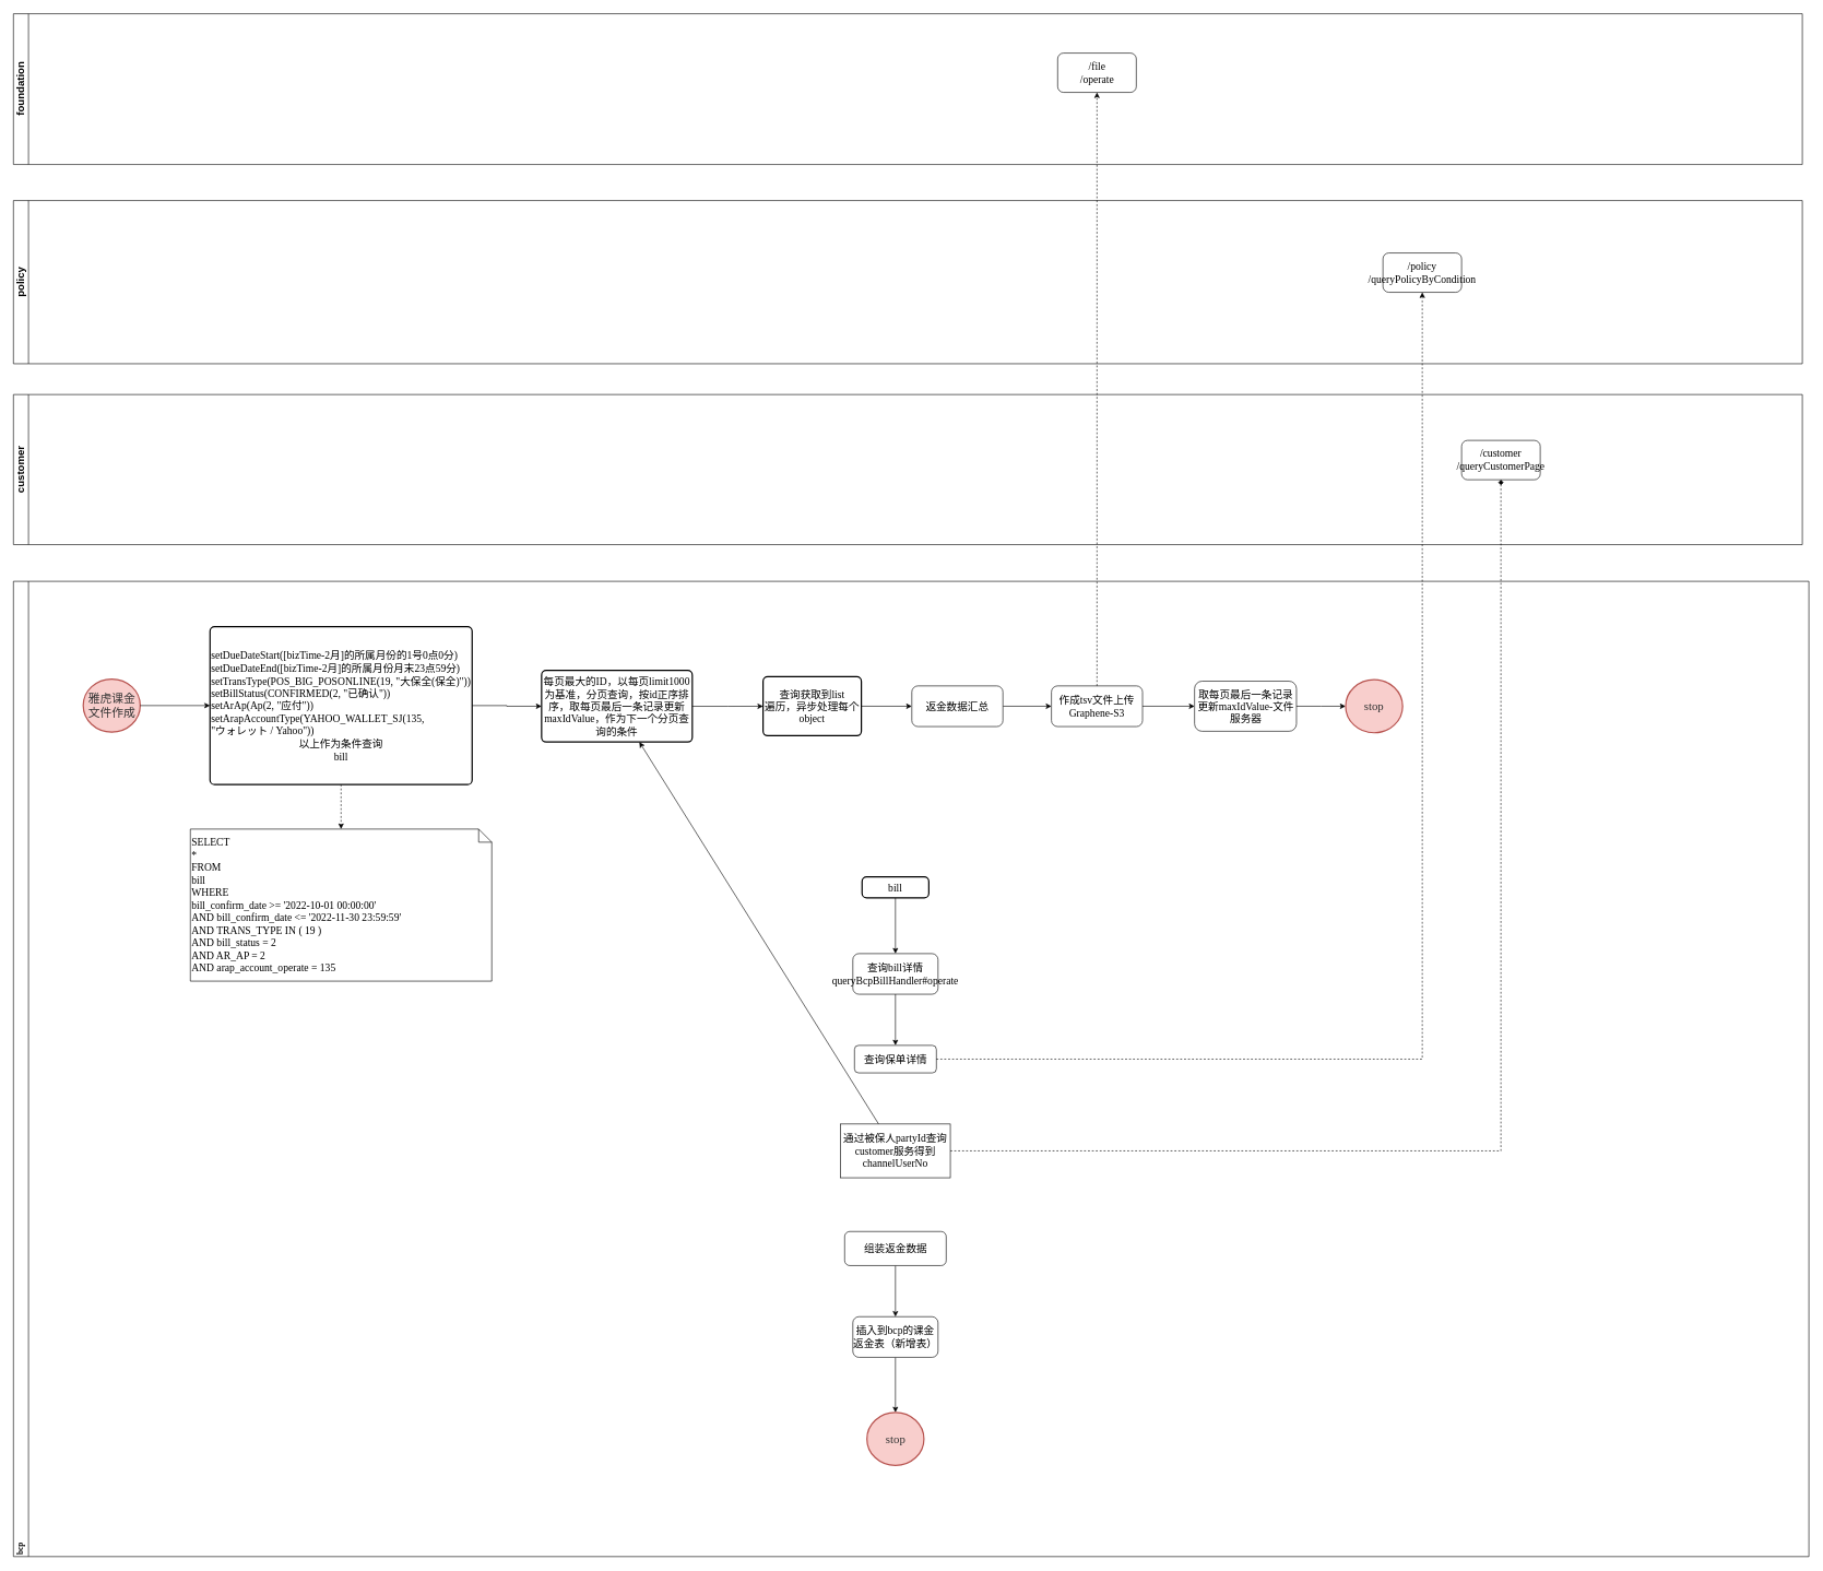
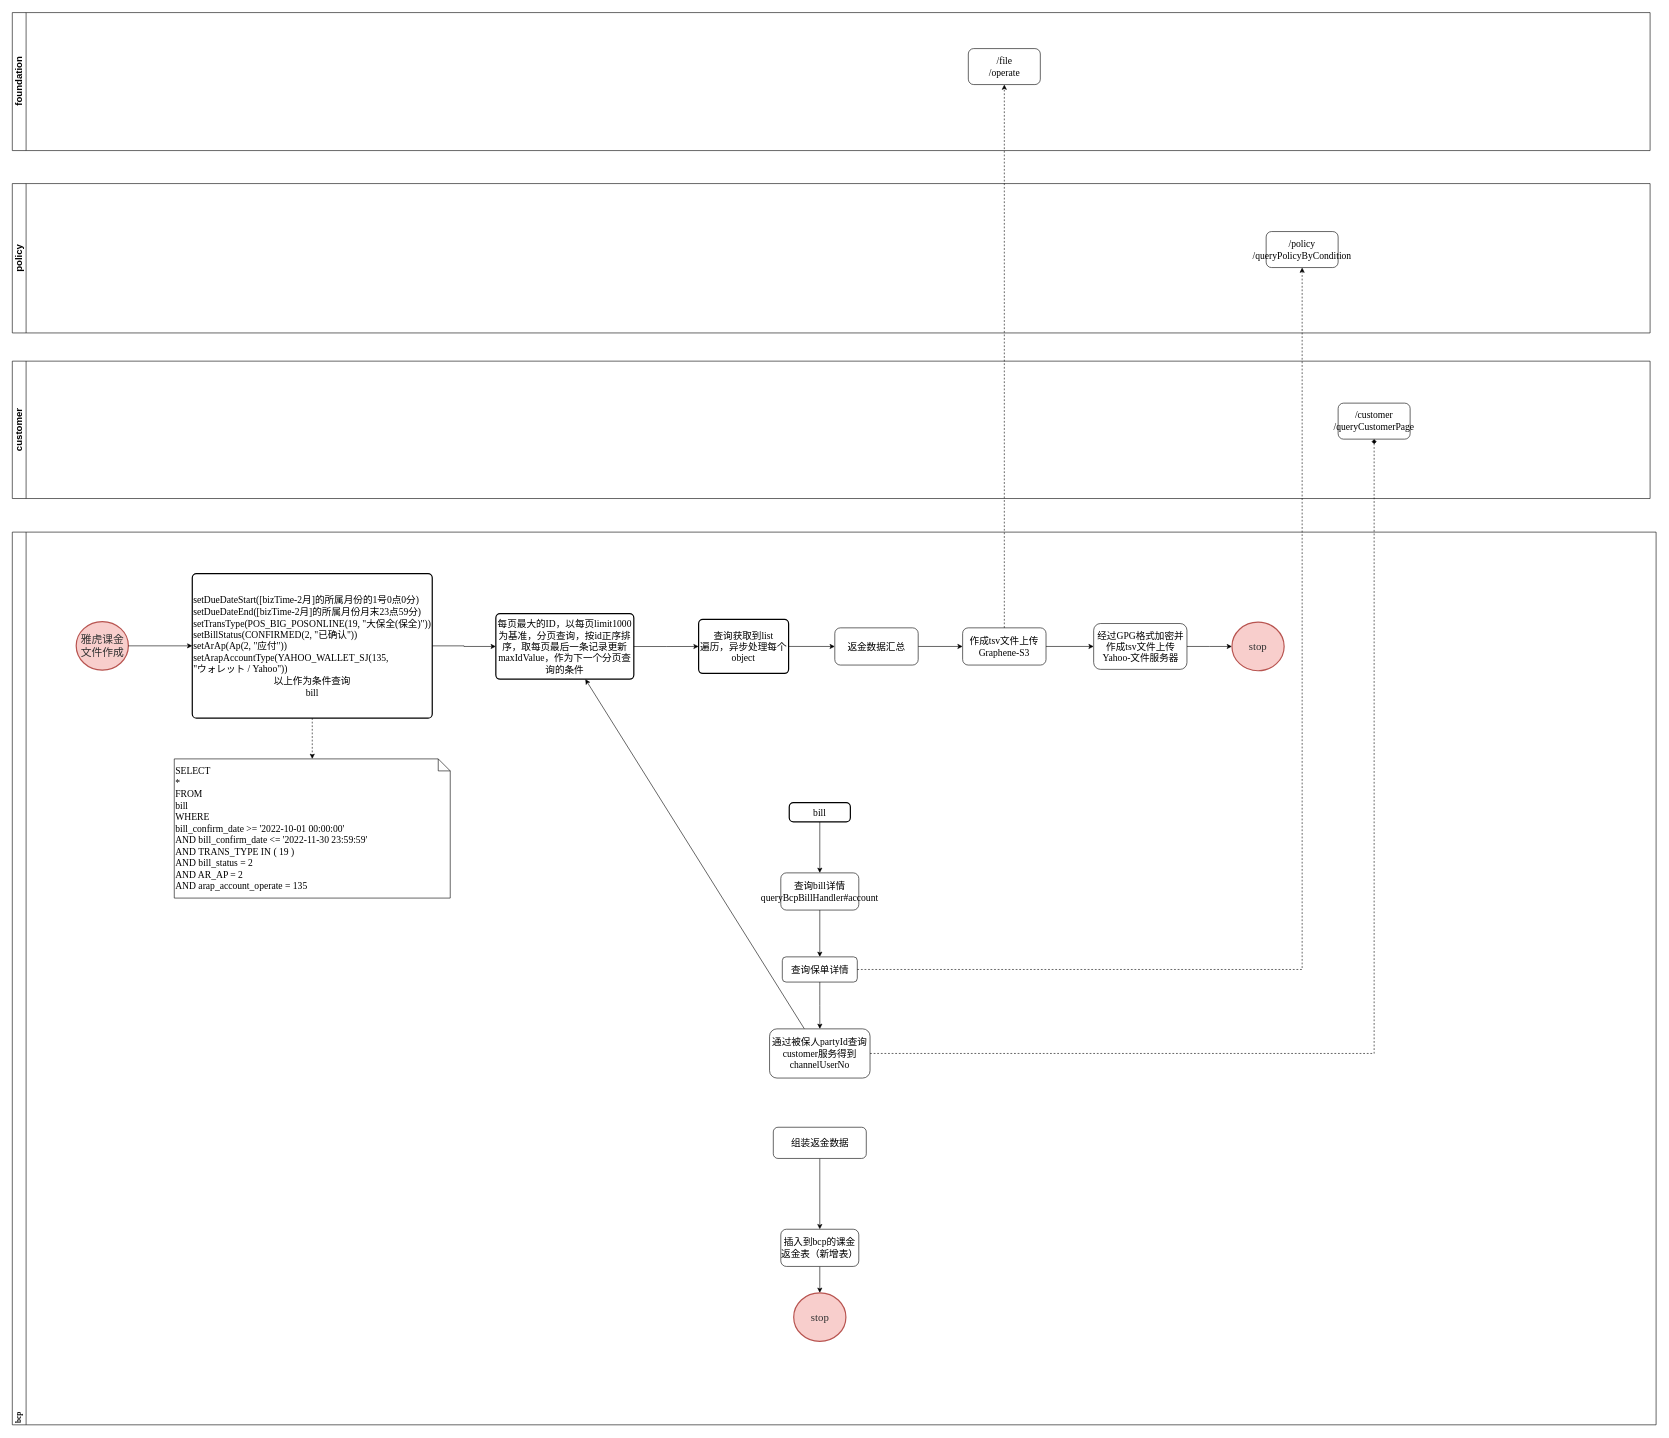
  <mxCell id="0" />
  <mxCell id="1" parent="0" />
  <mxCell id="2" value="bcp" style="swimlane;horizontal=0;whiteSpace=wrap;html=1;fontFamily=Lucida Console;verticalAlign=middle;align=left;" parent="1" vertex="1"><mxGeometry x="20" y="886" width="2740" height="1488" as="geometry" /></mxCell>
  <mxCell id="3" style="edgeStyle=orthogonalEdgeStyle;rounded=0;orthogonalLoop=1;jettySize=auto;html=1;entryX=0.5;entryY=0;entryDx=0;entryDy=0;exitX=0.5;exitY=1;exitDx=0;exitDy=0;" parent="2" source="12" target="24" edge="1"><mxGeometry relative="1" as="geometry"><mxPoint x="1346.1" y="493" as="sourcePoint" /><mxPoint x="1346" y="541.0" as="targetPoint" /></mxGeometry></mxCell>
  <mxCell id="4" value="" style="edgeStyle=none;rounded=0;orthogonalLoop=1;jettySize=auto;html=1;fontFamily=Lucida Console;fontSize=16;" parent="2" source="5" target="9" edge="1"><mxGeometry relative="1" as="geometry" /></mxCell>
  <mxCell id="5" value="返金数据汇总" style="rounded=1;whiteSpace=wrap;html=1;fontSize=16;fontFamily=Lucida Console;" parent="2" vertex="1"><mxGeometry x="1371" y="159.58" width="139" height="62" as="geometry" /></mxCell>
  <mxCell id="6" value="&lt;font color=&quot;#323232&quot;&gt;&lt;span style=&quot;font-size: 18px; background-color: rgba(255, 255, 255, 0.01);&quot;&gt;雅虎课金文件作成&lt;/span&gt;&lt;/font&gt;" style="strokeWidth=2;html=1;shape=mxgraph.flowchart.start_2;whiteSpace=wrap;fillColor=#f8cecc;strokeColor=#b85450;fontFamily=Lucida Console;" parent="2" vertex="1"><mxGeometry x="106.5" y="149.08" width="87" height="81" as="geometry" /></mxCell>
  <mxCell id="7" style="edgeStyle=orthogonalEdgeStyle;rounded=0;orthogonalLoop=1;jettySize=auto;html=1;entryX=0;entryY=0.5;entryDx=0;entryDy=0;" parent="2" source="6" target="14" edge="1"><mxGeometry relative="1" as="geometry"><mxPoint x="303" y="142" as="targetPoint" /></mxGeometry></mxCell>
  <mxCell id="8" value="" style="edgeStyle=none;rounded=0;orthogonalLoop=1;jettySize=auto;html=1;fontFamily=Lucida Console;fontSize=16;" parent="2" source="9" target="11" edge="1"><mxGeometry relative="1" as="geometry" /></mxCell>
  <mxCell id="9" value="作成tsv文件上传Graphene-S3" style="rounded=1;whiteSpace=wrap;html=1;fontSize=16;fontFamily=Lucida Console;" parent="2" vertex="1"><mxGeometry x="1584.07" y="159.58" width="139" height="62" as="geometry" /></mxCell>
  <mxCell id="10" value="" style="edgeStyle=orthogonalEdgeStyle;rounded=0;orthogonalLoop=1;jettySize=auto;html=1;fontFamily=Lucida Console;fontSize=16;" parent="2" source="11" target="31" edge="1"><mxGeometry relative="1" as="geometry" /></mxCell>
- <mxCell id="11" value="取每页最后一条记录更新maxIdValue-文件服务器" style="rounded=1;whiteSpace=wrap;html=1;fontSize=16;fontFamily=Lucida Console;" parent="2" vertex="1"><mxGeometry x="1802.5" y="152.35" width="155.5" height="76.43" as="geometry" /></mxCell>
+ <mxCell id="11" value="经过GPG格式加密并作成tsv文件上传Yahoo-文件服务器" style="rounded=1;whiteSpace=wrap;html=1;fontSize=16;fontFamily=Lucida Console;" parent="2" vertex="1"><mxGeometry x="1802.5" y="152.35" width="155.5" height="76.43" as="geometry" /></mxCell>
  <mxCell id="12" value="&lt;div class=&quot;mind-clipboard&quot; style=&quot;font-size: 16px;&quot;&gt;&lt;div style=&quot;font-size: 16px;&quot;&gt;bill&lt;/div&gt;&lt;/div&gt;" style="rounded=1;whiteSpace=wrap;html=1;absoluteArcSize=1;arcSize=14;strokeWidth=2;fontFamily=Lucida Console;fontSize=16;" parent="2" vertex="1"><mxGeometry x="1295.07" y="451" width="101.87" height="32" as="geometry" /></mxCell>
  <mxCell id="13" value="" style="rounded=0;orthogonalLoop=1;jettySize=auto;html=1;fontFamily=Lucida Console;fontSize=16;dashed=1;" edge="1" parent="2" source="14" target="32"><mxGeometry relative="1" as="geometry" /></mxCell>
  <mxCell id="14" value="&lt;div class=&quot;mind-clipboard&quot; style=&quot;font-size: 16px;&quot;&gt;setDueDateStart([bizTime-2月]的所属月份的1号0点0分)&lt;br&gt;setDueDateEnd([bizTime-2月]的所属月份月末23点59分)&lt;br&gt;setTransType(POS_BIG_POSONLINE(19, &quot;大保全(保全)&quot;))&lt;div style=&quot;font-size: 16px;&quot;&gt;setBillStatus(CONFIRMED(2, &quot;已确认&quot;))&lt;br style=&quot;font-size: 16px;&quot;&gt;&lt;/div&gt;&lt;div style=&quot;font-size: 16px;&quot;&gt;setArAp(Ap(2, &quot;应付&quot;))&lt;/div&gt;&lt;div style=&quot;font-size: 16px;&quot;&gt;setArapAccountType(YAHOO_WALLET_SJ(135,&lt;br&gt;&quot;ウォレット / Yahoo&quot;))&lt;br style=&quot;font-size: 16px;&quot;&gt;&lt;/div&gt;&lt;div style=&quot;text-align: center; font-size: 16px;&quot;&gt;以上作为条件查询&lt;/div&gt;&lt;div style=&quot;text-align: center; font-size: 16px;&quot;&gt;bill&lt;/div&gt;&lt;/div&gt;" style="rounded=1;whiteSpace=wrap;html=1;absoluteArcSize=1;arcSize=14;strokeWidth=2;fontFamily=Lucida Console;align=left;fontSize=16;" parent="2" vertex="1"><mxGeometry x="300" y="69.16" width="400" height="240.84" as="geometry" /></mxCell>
  <mxCell id="15" value="&lt;div class=&quot;mind-clipboard&quot; style=&quot;font-size: 16px;&quot;&gt;&lt;div class=&quot;mind-clipboard&quot; style=&quot;font-size: 16px;&quot;&gt;每页最大的ID，以每页limit1000为基准，分页查询，按id正序排序，取每页最后一条记录更新maxIdValue，作为下一个分页查询的条件&lt;br style=&quot;font-size: 16px;&quot;&gt;&lt;/div&gt;&lt;/div&gt;" style="rounded=1;whiteSpace=wrap;html=1;absoluteArcSize=1;arcSize=14;strokeWidth=2;fontFamily=Lucida Console;fontSize=16;" parent="2" vertex="1"><mxGeometry x="806" y="135.95" width="230" height="109.25" as="geometry" /></mxCell>
  <mxCell id="16" style="edgeStyle=orthogonalEdgeStyle;rounded=0;orthogonalLoop=1;jettySize=auto;html=1;entryX=0;entryY=0.5;entryDx=0;entryDy=0;" parent="2" source="14" target="15" edge="1"><mxGeometry relative="1" as="geometry" /></mxCell>
  <mxCell id="17" value="" style="edgeStyle=none;rounded=0;orthogonalLoop=1;jettySize=auto;html=1;fontFamily=Lucida Console;fontSize=16;" parent="2" source="18" target="5" edge="1"><mxGeometry relative="1" as="geometry" /></mxCell>
  <mxCell id="18" value="&lt;div class=&quot;mind-clipboard&quot; style=&quot;font-size: 16px;&quot;&gt;查询获取到list&lt;div style=&quot;font-size: 16px;&quot;&gt;遍历，异步处理每个object&lt;/div&gt;&lt;/div&gt;" style="rounded=1;whiteSpace=wrap;html=1;absoluteArcSize=1;arcSize=14;strokeWidth=2;fontFamily=Lucida Console;fontSize=16;" parent="2" vertex="1"><mxGeometry x="1144" y="145.57" width="150" height="90" as="geometry" /></mxCell>
  <mxCell id="19" value="" style="edgeStyle=orthogonalEdgeStyle;rounded=0;orthogonalLoop=1;jettySize=auto;html=1;" parent="2" source="15" target="18" edge="1"><mxGeometry relative="1" as="geometry" /></mxCell>
  <mxCell id="20" value="" style="edgeStyle=none;rounded=0;orthogonalLoop=1;jettySize=auto;html=1;fontFamily=Lucida Console;fontSize=16;" edge="1" parent="2" source="21" target="15"><mxGeometry relative="1" as="geometry" /></mxCell>
- <mxCell id="21" value="通过被保人partyId查询customer服务得到channelUserNo" style="whiteSpace=wrap;html=1;fontFamily=Lucida Console;fontSize=16;rounded=0;" parent="2" vertex="1"><mxGeometry x="1262.25" y="828" width="167.5" height="82" as="geometry" /></mxCell>
+ <mxCell id="21" value="通过被保人partyId查询customer服务得到channelUserNo" style="rounded=1;whiteSpace=wrap;html=1;fontFamily=Lucida Console;fontSize=16;" parent="2" vertex="1"><mxGeometry x="1262.25" y="828" width="167.5" height="82" as="geometry" /></mxCell>
+ <mxCell id="22" value="" style="edgeStyle=orthogonalEdgeStyle;rounded=0;orthogonalLoop=1;jettySize=auto;html=1;fontFamily=Lucida Console;fontSize=13;exitX=0.5;exitY=1;exitDx=0;exitDy=0;" parent="2" source="29" target="21" edge="1"><mxGeometry relative="1" as="geometry"><mxPoint x="1346" y="770" as="sourcePoint" /></mxGeometry></mxCell>
  <mxCell id="23" value="" style="edgeStyle=none;rounded=0;orthogonalLoop=1;jettySize=auto;html=1;fontFamily=Lucida Console;fontSize=16;" edge="1" parent="2" source="24" target="29"><mxGeometry relative="1" as="geometry" /></mxCell>
- <mxCell id="24" value="查询bill详情&lt;br&gt;queryBcpBillHandler#operate" style="rounded=1;whiteSpace=wrap;html=1;fontFamily=Lucida Console;fontSize=16;" parent="2" vertex="1"><mxGeometry x="1281" y="568" width="130" height="62" as="geometry" /></mxCell>
+ <mxCell id="24" value="查询bill详情&lt;br&gt;queryBcpBillHandler#account" style="rounded=1;whiteSpace=wrap;html=1;fontFamily=Lucida Console;fontSize=16;" parent="2" vertex="1"><mxGeometry x="1281" y="568" width="130" height="62" as="geometry" /></mxCell>
  <mxCell id="25" value="" style="edgeStyle=orthogonalEdgeStyle;rounded=0;orthogonalLoop=1;jettySize=auto;html=1;fontFamily=Lucida Console;fontSize=16;" parent="2" source="26" target="28" edge="1"><mxGeometry relative="1" as="geometry" /></mxCell>
  <mxCell id="26" value="组装返金数据" style="rounded=1;whiteSpace=wrap;html=1;fontFamily=Lucida Console;fontSize=16;" parent="2" vertex="1"><mxGeometry x="1268.5" y="992" width="155" height="52" as="geometry" /></mxCell>
  <mxCell id="27" style="edgeStyle=orthogonalEdgeStyle;rounded=0;orthogonalLoop=1;jettySize=auto;html=1;entryX=0.5;entryY=0;entryDx=0;entryDy=0;entryPerimeter=0;fontFamily=Lucida Console;fontSize=16;exitX=0.5;exitY=1;exitDx=0;exitDy=0;" parent="2" source="28" target="30" edge="1"><mxGeometry relative="1" as="geometry" /></mxCell>
- <mxCell id="28" value="插入到bcp的课金返金表（新增表）" style="rounded=1;whiteSpace=wrap;html=1;fontFamily=Lucida Console;fontSize=16;" parent="2" vertex="1"><mxGeometry x="1281" y="1122" width="130" height="62" as="geometry" /></mxCell>
+ <mxCell id="28" value="插入到bcp的课金返金表（新增表）" style="rounded=1;whiteSpace=wrap;html=1;fontFamily=Lucida Console;fontSize=16;" parent="2" vertex="1"><mxGeometry x="1281" y="1162" width="130" height="62" as="geometry" /></mxCell>
  <mxCell id="29" value="查询保单详情" style="rounded=1;whiteSpace=wrap;html=1;fontFamily=Lucida Console;fontSize=16;" parent="2" vertex="1"><mxGeometry x="1283.5" y="708" width="125" height="42" as="geometry" /></mxCell>
  <mxCell id="30" value="&lt;font color=&quot;#323232&quot;&gt;&lt;span style=&quot;background-color: rgba(255, 255, 255, 0.01);&quot;&gt;&lt;span style=&quot;font-size: 18px;&quot;&gt;stop&lt;/span&gt;&lt;br&gt;&lt;/span&gt;&lt;/font&gt;" style="strokeWidth=2;html=1;shape=mxgraph.flowchart.start_2;whiteSpace=wrap;fillColor=#f8cecc;strokeColor=#b85450;fontFamily=Lucida Console;" parent="2" vertex="1"><mxGeometry x="1302.5" y="1268" width="87" height="81" as="geometry" /></mxCell>
  <mxCell id="31" value="&lt;font color=&quot;#323232&quot;&gt;&lt;span style=&quot;background-color: rgba(255, 255, 255, 0.01);&quot;&gt;&lt;span style=&quot;font-size: 18px;&quot;&gt;stop&lt;/span&gt;&lt;br&gt;&lt;/span&gt;&lt;/font&gt;" style="strokeWidth=2;html=1;shape=mxgraph.flowchart.start_2;whiteSpace=wrap;fillColor=#f8cecc;strokeColor=#b85450;fontFamily=Lucida Console;" parent="2" vertex="1"><mxGeometry x="2033" y="150.08" width="87" height="81" as="geometry" /></mxCell>
  <mxCell id="32" value="&lt;div&gt;SELECT&lt;/div&gt;&lt;div&gt;&lt;span style=&quot;&quot;&gt;&#09;&lt;/span&gt;*&amp;nbsp;&lt;/div&gt;&lt;div&gt;FROM&lt;/div&gt;&lt;div&gt;&lt;span style=&quot;&quot;&gt;&#09;&lt;/span&gt;bill&amp;nbsp;&lt;/div&gt;&lt;div&gt;WHERE&lt;/div&gt;&lt;div&gt;&lt;span style=&quot;&quot;&gt;&#09;&lt;/span&gt;bill_confirm_date &amp;gt;= '2022-10-01 00:00:00'&amp;nbsp;&lt;/div&gt;&lt;div&gt;&lt;span style=&quot;&quot;&gt;&#09;&lt;/span&gt;AND bill_confirm_date &amp;lt;= '2022-11-30 23:59:59'&amp;nbsp;&lt;/div&gt;&lt;div&gt;&lt;span style=&quot;&quot;&gt;&#09;&lt;/span&gt;AND TRANS_TYPE IN ( 19 )&amp;nbsp;&lt;/div&gt;&lt;div&gt;&lt;span style=&quot;&quot;&gt;&#09;&lt;/span&gt;AND bill_status = 2&amp;nbsp;&lt;/div&gt;&lt;div&gt;&lt;span style=&quot;&quot;&gt;&#09;&lt;/span&gt;AND AR_AP = 2&amp;nbsp;&lt;/div&gt;&lt;div&gt;&lt;span style=&quot;&quot;&gt;&#09;&lt;/span&gt;AND arap_account_operate = 135&lt;/div&gt;" style="shape=note;size=20;whiteSpace=wrap;html=1;align=left;fontSize=16;fontFamily=Lucida Console;" vertex="1" parent="2"><mxGeometry x="270" y="378" width="460" height="232" as="geometry" /></mxCell>
  <mxCell id="33" style="edgeStyle=none;rounded=0;orthogonalLoop=1;jettySize=auto;html=1;entryX=0.5;entryY=0;entryDx=0;entryDy=0;dashed=1;fontFamily=Lucida Console;fontSize=16;" edge="1" parent="2" source="24" target="24"><mxGeometry relative="1" as="geometry" /></mxCell>
  <mxCell id="34" value="customer" style="swimlane;horizontal=0;whiteSpace=wrap;html=1;fontSize=16;" parent="1" vertex="1"><mxGeometry x="20" y="601" width="2730" height="229" as="geometry" /></mxCell>
  <mxCell id="35" value="/customer&lt;br style=&quot;font-size: 16px;&quot;&gt;/queryCustomerPage" style="rounded=1;whiteSpace=wrap;html=1;fontFamily=Lucida Console;fontSize=16;" parent="34" vertex="1"><mxGeometry x="2210" y="70" width="120" height="60" as="geometry" /></mxCell>
  <mxCell id="36" style="edgeStyle=orthogonalEdgeStyle;rounded=0;orthogonalLoop=1;jettySize=auto;html=1;entryX=0.5;entryY=1;entryDx=0;entryDy=0;fontFamily=Lucida Console;fontSize=16;dashed=1;endArrow=diamond;" parent="1" source="21" target="35" edge="1"><mxGeometry relative="1" as="geometry" /></mxCell>
  <mxCell id="37" value="policy" style="swimlane;horizontal=0;whiteSpace=wrap;html=1;fontSize=16;" parent="1" vertex="1"><mxGeometry x="20" y="305" width="2730" height="249" as="geometry" /></mxCell>
  <mxCell id="38" value="/policy&lt;br&gt;/queryPolicyByCondition" style="rounded=1;whiteSpace=wrap;html=1;fontFamily=Lucida Console;fontSize=16;" parent="37" vertex="1"><mxGeometry x="2090" y="80" width="120" height="60" as="geometry" /></mxCell>
  <mxCell id="39" style="edgeStyle=orthogonalEdgeStyle;rounded=0;orthogonalLoop=1;jettySize=auto;html=1;entryX=0.5;entryY=1;entryDx=0;entryDy=0;fontFamily=Lucida Console;fontSize=16;dashed=1;exitX=1;exitY=0.5;exitDx=0;exitDy=0;" parent="1" source="29" target="38" edge="1"><mxGeometry relative="1" as="geometry"><mxPoint x="1965" y="1815" as="sourcePoint" /></mxGeometry></mxCell>
  <mxCell id="40" value="foundation" style="swimlane;horizontal=0;whiteSpace=wrap;html=1;fontSize=16;" parent="1" vertex="1"><mxGeometry x="20" y="20" width="2730" height="230" as="geometry" /></mxCell>
  <mxCell id="41" value="/file&lt;br&gt;/operate" style="rounded=1;whiteSpace=wrap;html=1;fontFamily=Lucida Console;fontSize=16;" parent="40" vertex="1"><mxGeometry x="1593.57" y="60" width="120" height="60" as="geometry" /></mxCell>
  <mxCell id="42" style="rounded=0;orthogonalLoop=1;jettySize=auto;html=1;fontFamily=Lucida Console;fontSize=16;dashed=1;" parent="1" source="9" target="41" edge="1"><mxGeometry relative="1" as="geometry" /></mxCell>
